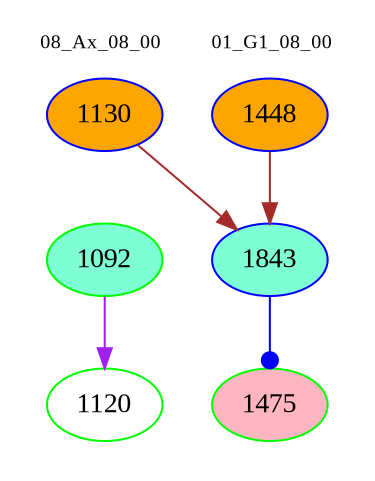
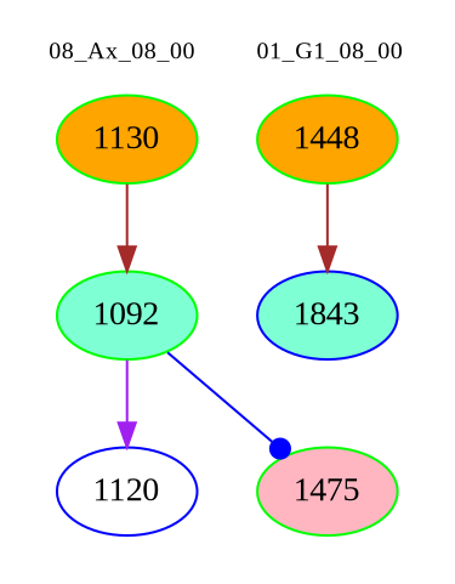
  digraph {
    fontname="Liberation Serif"
    node [color=blue fillcolor=orange fontname="Liberation Serif" style=filled]
    edge [arrowhead=normal color=brown fontname="Liberation Serif"]
-   n1 [label=1130]
+   n1 [color=green label=1130]
    n2 [color=green fillcolor=aquamarine label=1092]
-   n3 [color=green fillcolor=white label=1120]
-   n4 [label=1448]
+   n3 [fillcolor=white label=1120]
+   n4 [color=green label=1448]
    n5 [fillcolor=aquamarine label=1843]
    n6 [color=green fillcolor=lightpink label=1475]
    subgraph cluster_1 {
      color=white
      fontsize=10
      label="08_Ax_08_00"
      n1
      n2
      n3
    }
    subgraph cluster_2 {
      color=white
      fontsize=10
      label="01_G1_08_00"
      n4
      n5
      n6
    }
-   n1 -> n5
+   n1 -> n2
    n2 -> n3 [color=purple]
    n4 -> n5
-   n5 -> n6 [arrowhead=dot color=blue]
+   n2 -> n6 [arrowhead=dot color=blue]
  }
